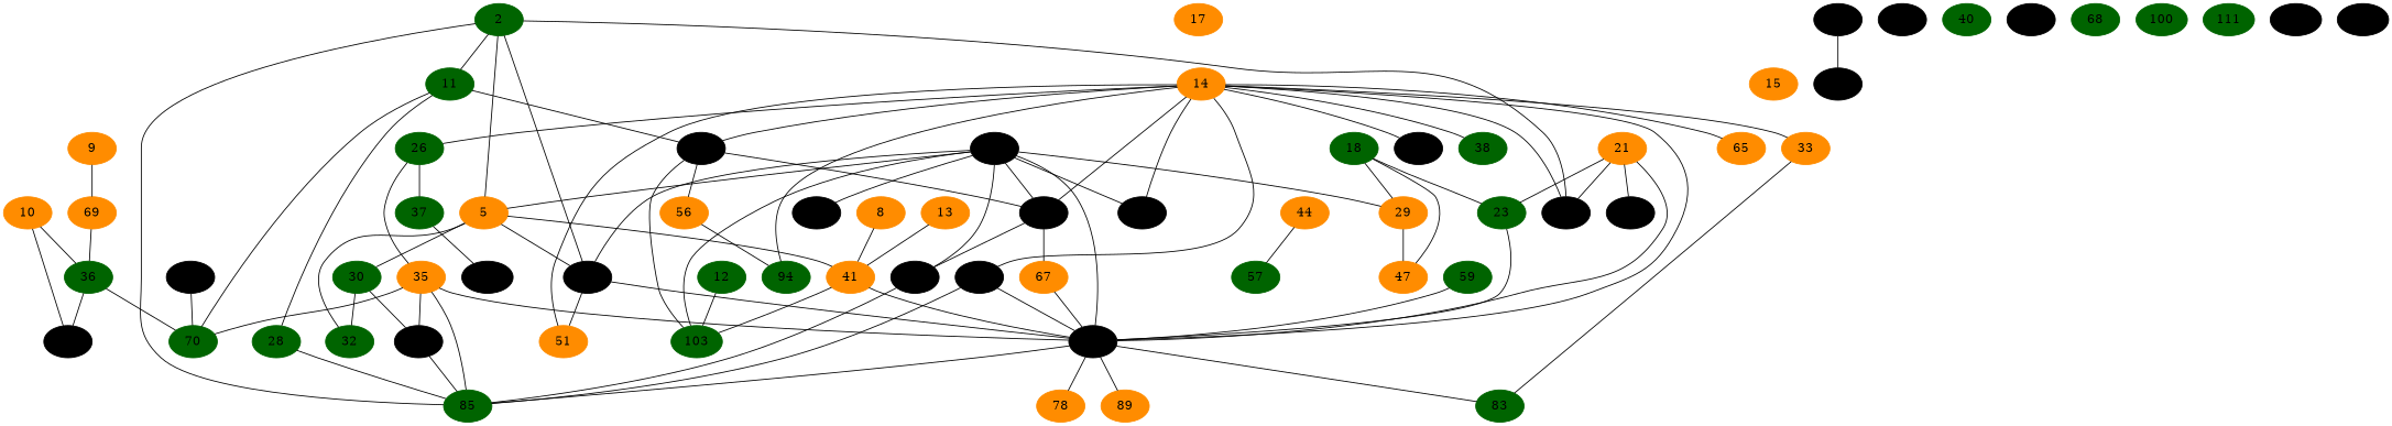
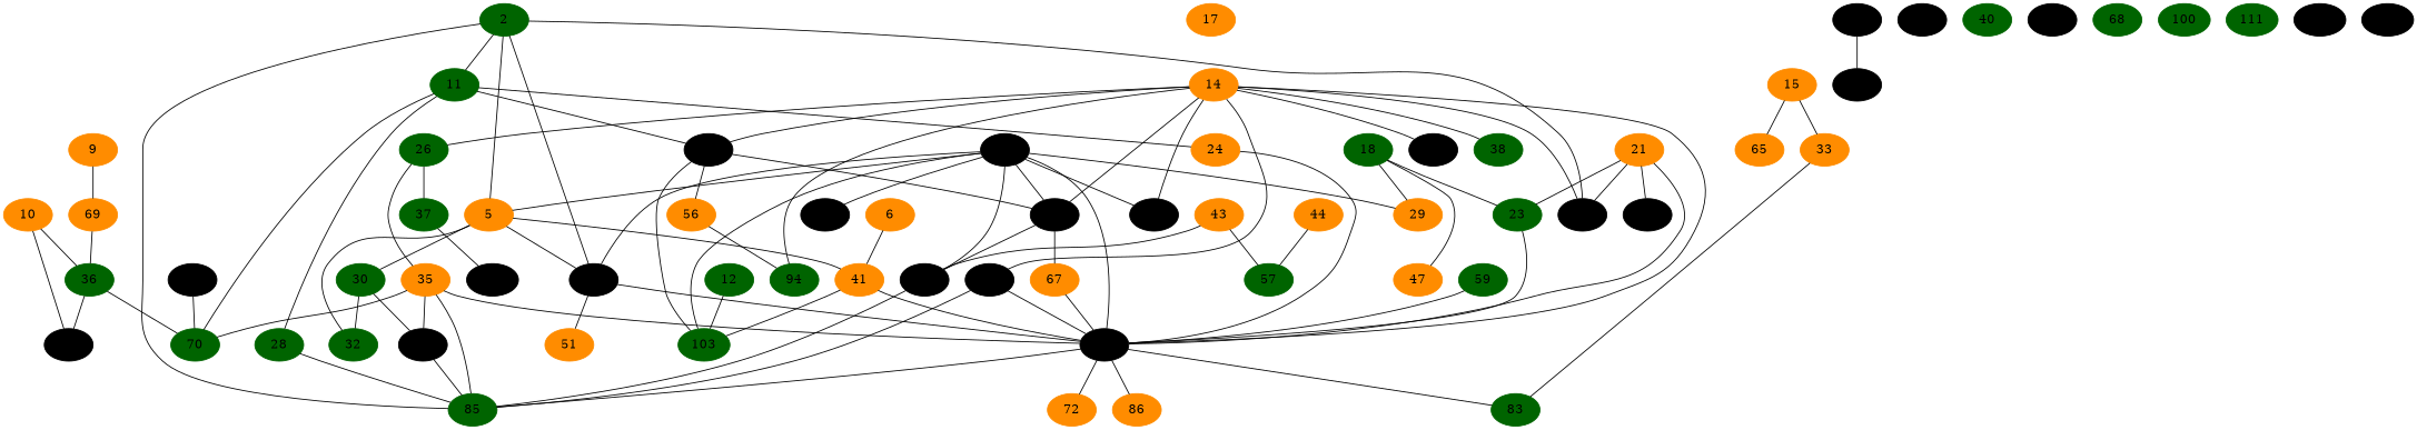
  graph {
    node [color=darkorange style=filled]
    n1 [label=9 super="+115+81"]
    n2 [label=69]
    36 [color=darkgreen]
    2 [color=darkgreen super="+9+52+6"]
    5 [super="+76+58+46"]
    11 [color=darkgreen super="+80"]
    50 [color=black super="+90"]
    84 [color=black]
    85 [color=darkgreen super="+106"]
    30 [color=darkgreen]
    32 [color=darkgreen]
    41 [super="+72"]
    16 [color=black super="+42"]
+   24 [super="+88+71"]
    28 [color=darkgreen]
    70 [color=darkgreen super="+96+93"]
    73 [color=black super="+74"]
    51
    3 [color=black super="+54+4+7"]
    29 [super="+53"]
    34 [color=black]
    60 [color=black]
    63 [color=black super="+65"]
    77 [color=black]
    103 [color=darkgreen super="+113"]
    47
    67
    83 [color=darkgreen super="+92"]
-   78
-   86 [label=89]
+   78 [label=72]
+   86
    21 [super="+69"]
    23 [color=darkgreen]
    31 [color=black]
    49 [color=black]
-   8 [super="+48"]
+   8 [super="+48" label=6]
    10
    39 [color=black]
    56
    12 [color=darkgreen super="+62+82"]
-   13
    14 [super="+55+101+75"]
    20 [color=black]
    26 [color=darkgreen]
    27 [color=black]
    33 [super="+91"]
    38 [color=darkgreen]
    n47 [label=65 super="+109"]
    94 [color=darkgreen]
    35
    37 [color=darkgreen]
    15
    17
    18 [color=darkgreen super="+99"]
    22 [color=black]
    97 [color=black]
    25 [color=black]
    105 [color=black]
    40 [color=darkgreen]
+   43 [super="+114"]
    57 [color=darkgreen]
    44
    45 [color=black]
    59 [color=darkgreen]
    61 [color=black super="+107"]
    68 [color=darkgreen]
    100 [color=darkgreen]
    111 [color=darkgreen]
    112 [color=black]
    117 [color=black]
    n1 -- n2
    n2 -- 36
    36 -- 70
    36 -- 39
    2 -- 5
    2 -- 11
    2 -- 50
    2 -- 84
    2 -- 85
    5 -- 50
    5 -- 30
    5 -- 32
    5 -- 41
    11 -- 16 [weight=2]
+   11 -- 24
    11 -- 28
    11 -- 70
    50 -- 73
    50 -- 51
    30 -- 32
    30 -- 49
    41 -- 73
    41 -- 103
    16 -- 34 [weight=2]
    16 -- 103
    16 -- 56
+   24 -- 73
    28 -- 85
    73 -- 85
    73 -- 83
    73 -- 78
    73 -- 86
    3 -- 5
    3 -- 50
    3 -- 73 [weight=2]
    3 -- 29
    3 -- 34
    3 -- 60
    3 -- 63 [weight=2]
    3 -- 77
    3 -- 103
-   29 -- 47
    34 -- 63
    34 -- 67
    63 -- 85
    67 -- 73
    21 -- 84
    21 -- 73
    21 -- 23
    21 -- 31
    23 -- 73
    49 -- 85
    8 -- 41
    10 -- 36
    10 -- 39
    56 -- 94
    12 -- 103
-   13 -- 41
    14 -- 84
    14 -- 16 [weight=2]
    14 -- 73
-   14 -- 51
    14 -- 34
    14 -- 60
    14 -- 20
    14 -- 26
    14 -- 27
-   14 -- 33
+   15 -- 33
    14 -- 38
-   14 -- n47
+   15 -- n47
    14 -- 94
    20 -- 85
    20 -- 73
    26 -- 35
    26 -- 37
    33 -- 83
    35 -- 85
    35 -- 70
    35 -- 73
    35 -- 49
    37 -- 105
    18 -- 29
    18 -- 47
    18 -- 23
    22 -- 97
+   43 -- 63
+   43 -- 57
    44 -- 57
    59 -- 73
    61 -- 70
  }
